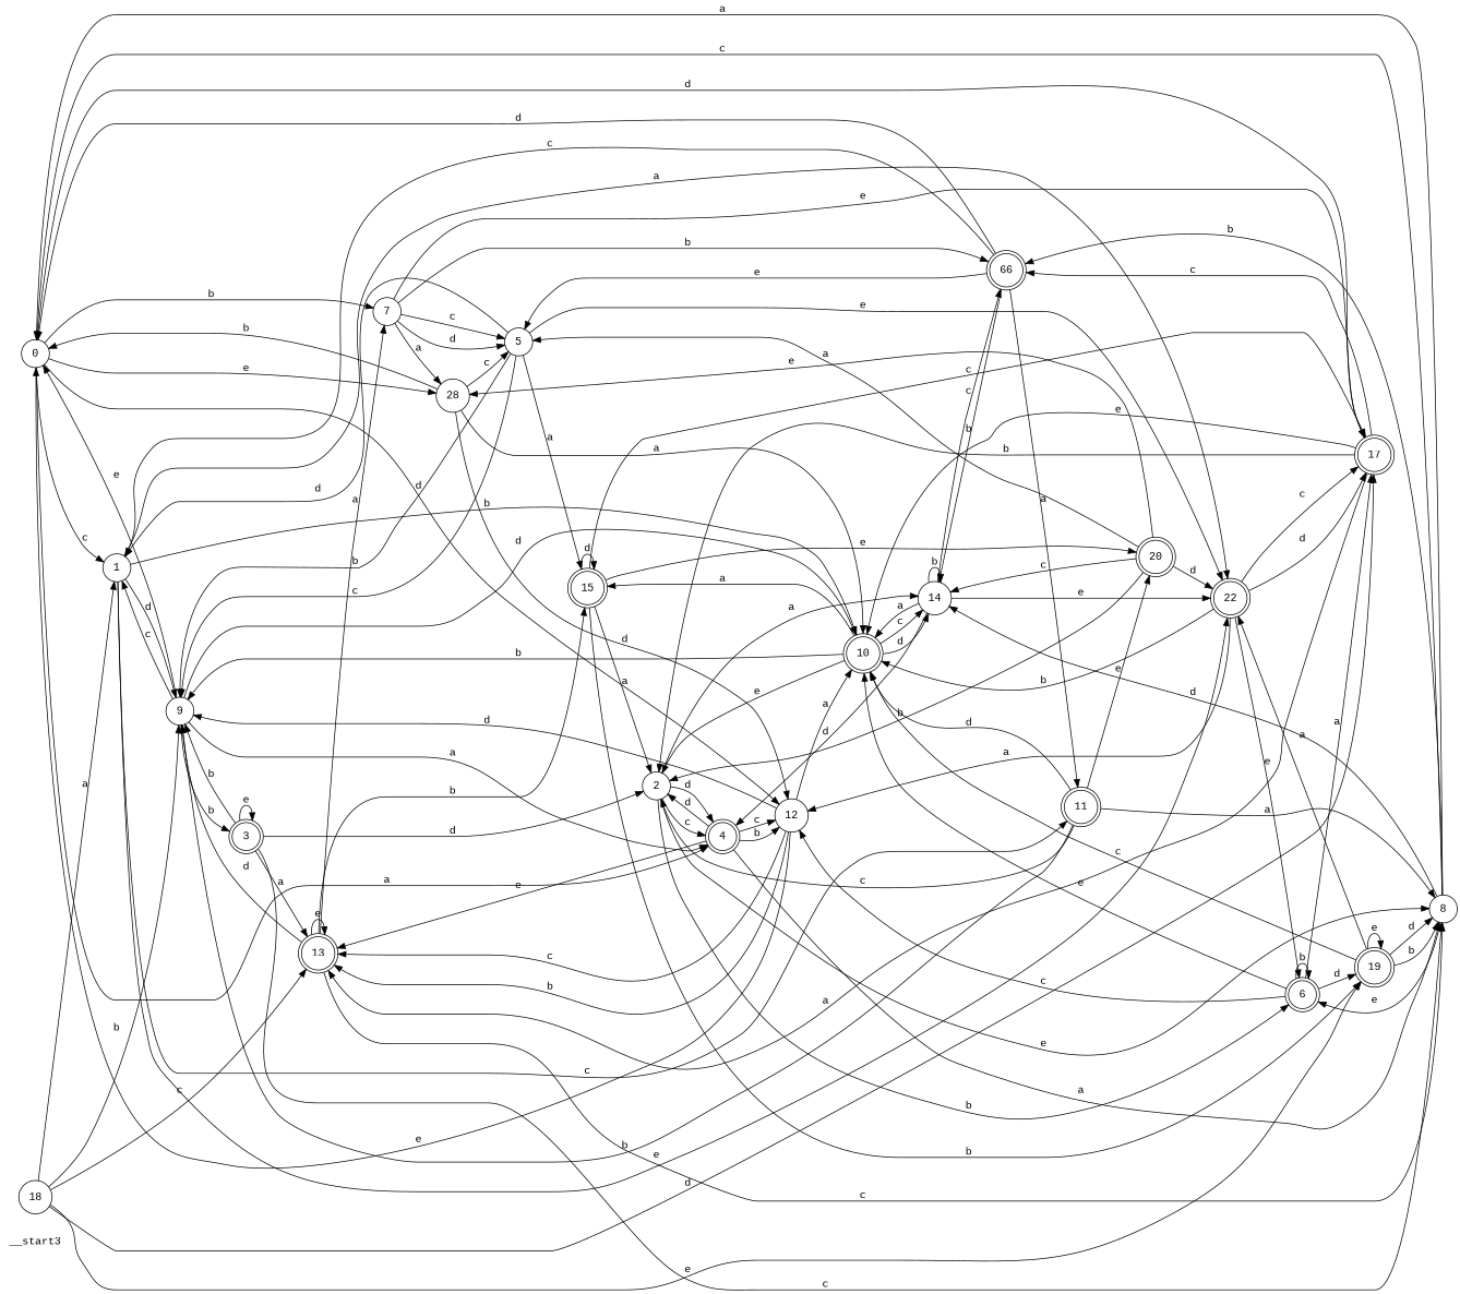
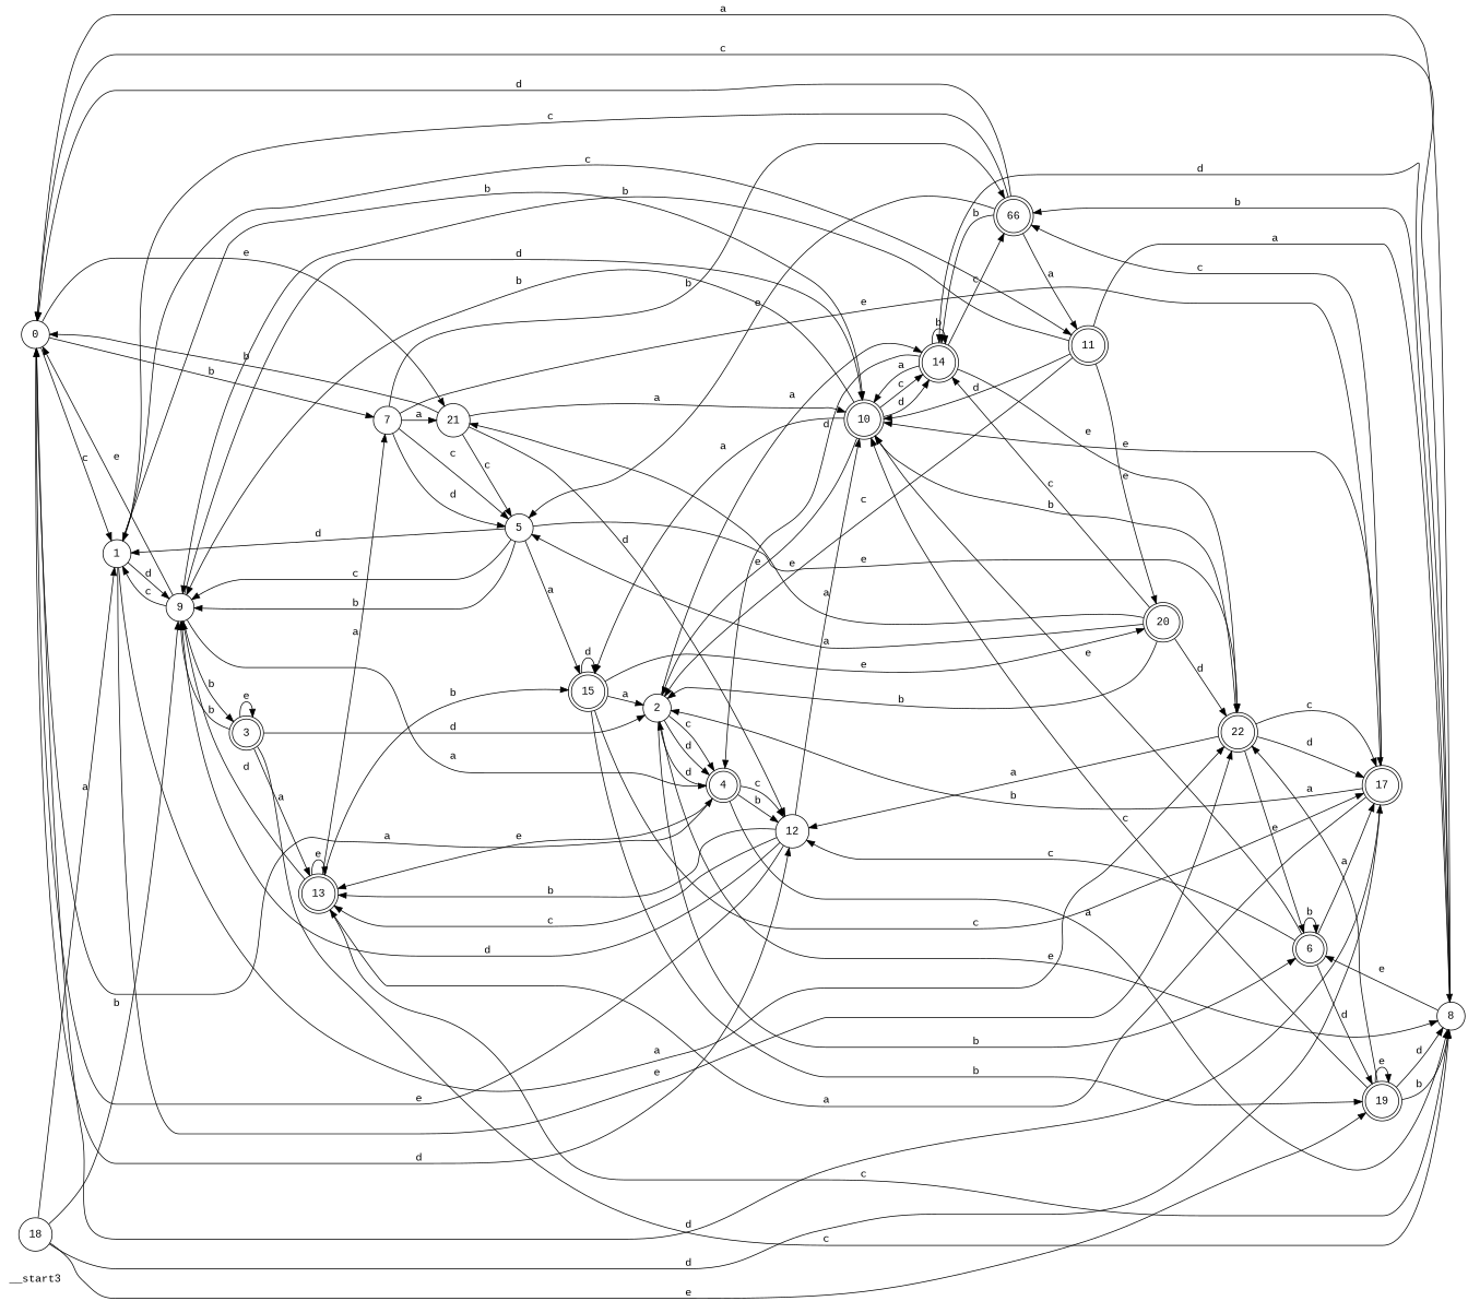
  digraph {
    fontname="Liberation Mono"
    rankdir=LR
    node [fontname="Liberation Mono" shape=doublecircle color=black fillcolor=white style="rounded,filled"]
    edge [fontname="Liberation Mono"]
    n1 [label=__start3 shape=none color="" fillcolor="" style=""]
    n2 [label=0 shape=circle style=filled]
    n3 [label=1 shape=circle style=filled]
    n4 [label=4]
    n5 [label=7 shape=circle style=filled]
    n6 [label=12 shape=circle style=filled]
-   n7 [label=28 shape=circle style=filled]
+   n7 [label=21 shape=circle style=filled]
    n8 [label=9 shape=circle style=filled]
    n9 [label=10]
    n10 [label=11]
    n11 [label=22]
    n12 [label=2 shape=circle style=filled]
    n13 [label=8 shape=circle style=filled]
    n14 [label=13]
    n15 [label=5 shape=circle]
    n16 [label=17]
    n17 [label=66]
    n18 [label=3]
-   n19 [label=14 shape=circle style=filled]
+   n19 [label=14 style=filled]
    n20 [label=15]
    n21 [label=20]
    n22 [label=6]
    n23 [label=19 style=filled]
    n24 [label=18 shape=circle style=filled]
    n2 -> n3 [label=c]
    n2 -> n4 [label=a]
    n2 -> n5 [label=b]
    n2 -> n6 [label=d]
    n2 -> n7 [label=e]
    n3 -> n8 [label=d]
    n3 -> n9 [label=b]
    n3 -> n10 [label=c]
    n3 -> n11 [label=a]
    n3 -> n11 [label=e]
    n4 -> n6 [label=b]
    n4 -> n6 [label=c]
    n4 -> n12 [label=d]
    n4 -> n13 [label=a]
    n4 -> n14 [label=e]
    n5 -> n7 [label=a]
    n5 -> n15 [label=c]
    n5 -> n15 [label=d]
    n5 -> n16 [label=e]
    n5 -> n17 [label=b]
    n6 -> n2 [label=e]
    n6 -> n8 [label=d]
    n6 -> n9 [label=a]
    n6 -> n14 [label=b]
    n6 -> n14 [label=c]
    n7 -> n2 [label=b]
    n7 -> n6 [label=d]
    n7 -> n9 [label=a]
    n7 -> n15 [label=c]
    n8 -> n2 [label=e]
    n8 -> n3 [label=c]
    n8 -> n4 [label=a]
    n8 -> n9 [label=d]
    n8 -> n18 [label=b]
    n9 -> n8 [label=b]
    n9 -> n12 [label=e]
    n9 -> n19 [label=c]
    n9 -> n19 [label=d]
    n9 -> n20 [label=a]
    n10 -> n8 [label=b]
    n10 -> n9 [label=d]
    n10 -> n12 [label=c]
    n10 -> n13 [label=a]
    n10 -> n21 [label=e]
    n11 -> n6 [label=a]
    n11 -> n9 [label=b]
    n11 -> n16 [label=c]
    n11 -> n16 [label=d]
    n11 -> n22 [label=e]
    n12 -> n4 [label=c]
    n12 -> n4 [label=d]
    n12 -> n13 [label=e]
    n12 -> n19 [label=a]
    n12 -> n22 [label=b]
    n13 -> n2 [label=a]
    n13 -> n2 [label=c]
    n13 -> n17 [label=b]
    n13 -> n19 [label=d]
    n13 -> n22 [label=e]
    n14 -> n5 [label=a]
    n14 -> n8 [label=d]
    n14 -> n13 [label=c]
    n14 -> n14 [label=e]
    n14 -> n20 [label=b]
    n15 -> n3 [label=d]
    n15 -> n8 [label=b]
    n15 -> n8 [label=c]
    n15 -> n11 [label=e]
    n15 -> n20 [label=a]
    n16 -> n2 [label=d]
    n16 -> n9 [label=e]
    n16 -> n12 [label=b]
    n16 -> n14 [label=a]
    n16 -> n17 [label=c]
    n17 -> n2 [label=d]
    n17 -> n3 [label=c]
    n17 -> n10 [label=a]
    n17 -> n15 [label=e]
    n17 -> n19 [label=b]
    n18 -> n8 [label=b]
    n18 -> n12 [label=d]
    n18 -> n13 [label=c]
    n18 -> n14 [label=a]
    n18 -> n18 [label=e]
    n19 -> n4 [label=d]
    n19 -> n9 [label=a]
    n19 -> n11 [label=e]
    n19 -> n17 [label=c]
    n19 -> n19 [label=b]
    n20 -> n12 [label=a]
    n20 -> n16 [label=c]
    n20 -> n20 [label=d]
    n20 -> n21 [label=e]
    n20 -> n23 [label=b]
    n21 -> n7 [label=e]
    n21 -> n11 [label=d]
    n21 -> n12 [label=b]
    n21 -> n15 [label=a]
    n21 -> n19 [label=c]
    n22 -> n6 [label=c]
    n22 -> n9 [label=e]
    n22 -> n16 [label=a]
    n22 -> n22 [label=b]
    n22 -> n23 [label=d]
    n23 -> n9 [label=c]
    n23 -> n11 [label=a]
    n23 -> n13 [label=b]
    n23 -> n13 [label=d]
    n23 -> n23 [label=e]
    n24 -> n3 [label=a]
    n24 -> n8 [label=b]
-   n24 -> n14 [label=c]
    n24 -> n16 [label=d]
    n24 -> n23 [label=e]
  }
